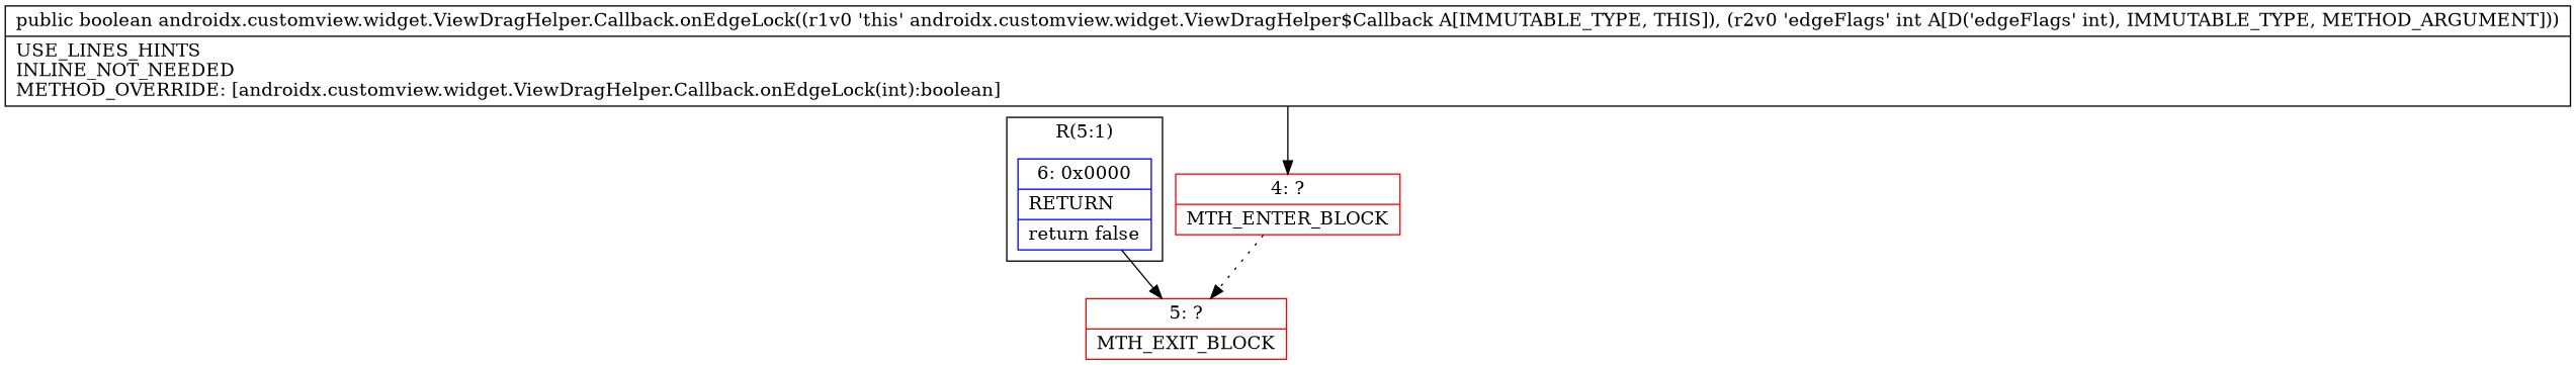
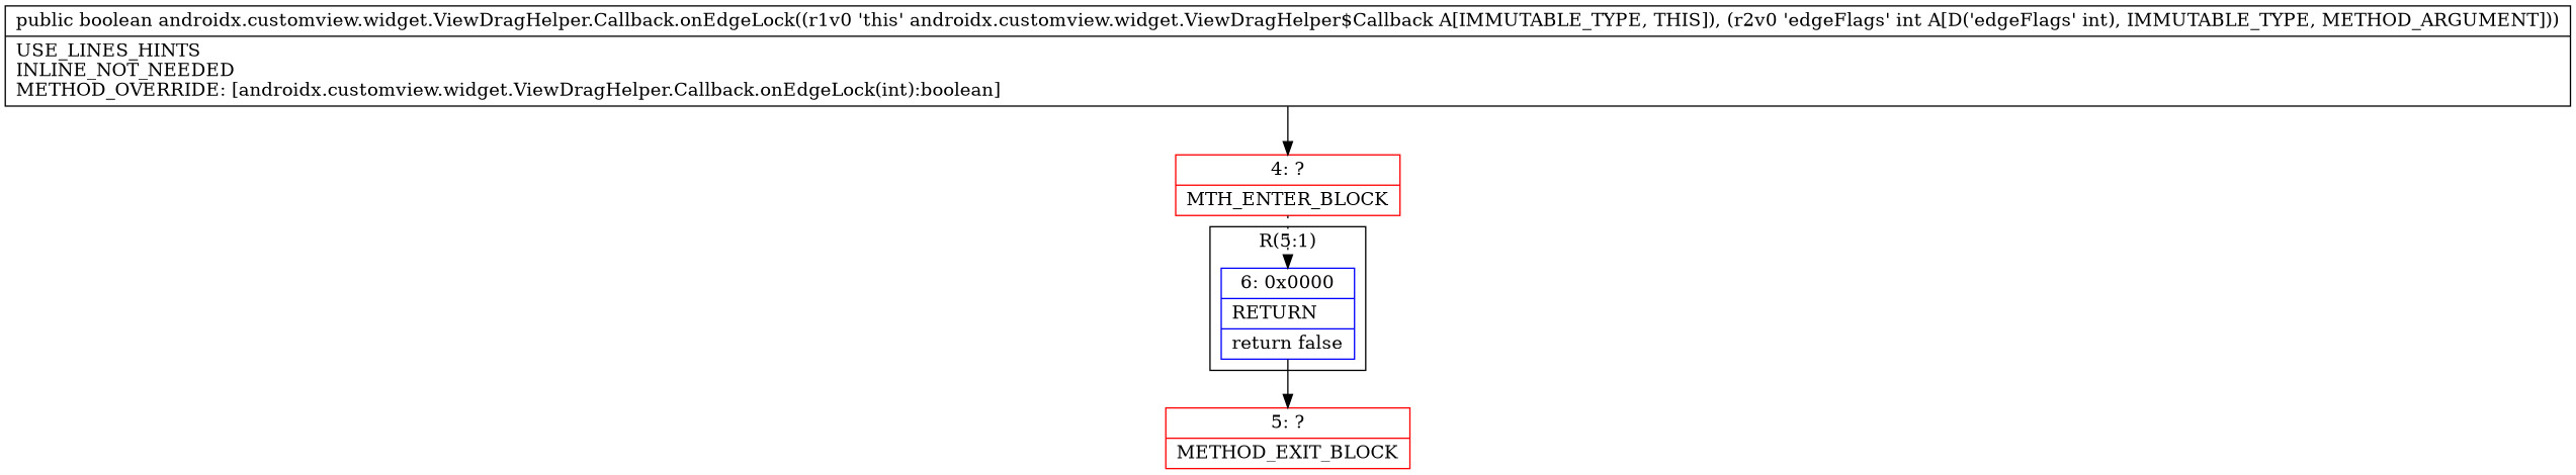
  digraph {
    node [color=red shape=record]
    edge [style=solid]
    n1 [color=blue label="{6\:\ 0x0000|RETURN\l|return false\l}"]
-   n2 [label="{5\:\ ?|MTH_EXIT_BLOCK\l}"]
+   n2 [label="{5\:\ ?|METHOD_EXIT_BLOCK\l}"]
    n3 [label="{4\:\ ?|MTH_ENTER_BLOCK\l}"]
    n4 [label="{public boolean androidx.customview.widget.ViewDragHelper.Callback.onEdgeLock((r1v0 'this' androidx.customview.widget.ViewDragHelper$Callback A[IMMUTABLE_TYPE, THIS]), (r2v0 'edgeFlags' int A[D('edgeFlags' int), IMMUTABLE_TYPE, METHOD_ARGUMENT]))  | USE_LINES_HINTS\lINLINE_NOT_NEEDED\lMETHOD_OVERRIDE: [androidx.customview.widget.ViewDragHelper.Callback.onEdgeLock(int):boolean]\l}" color=""]
    subgraph cluster_1 {
      label="R(5:1)"
      n1
    }
    n1 -> n2
-   n3 -> n2 [style=dotted]
+   n3 -> n1 [style=dotted]
    n4 -> n3
  }
